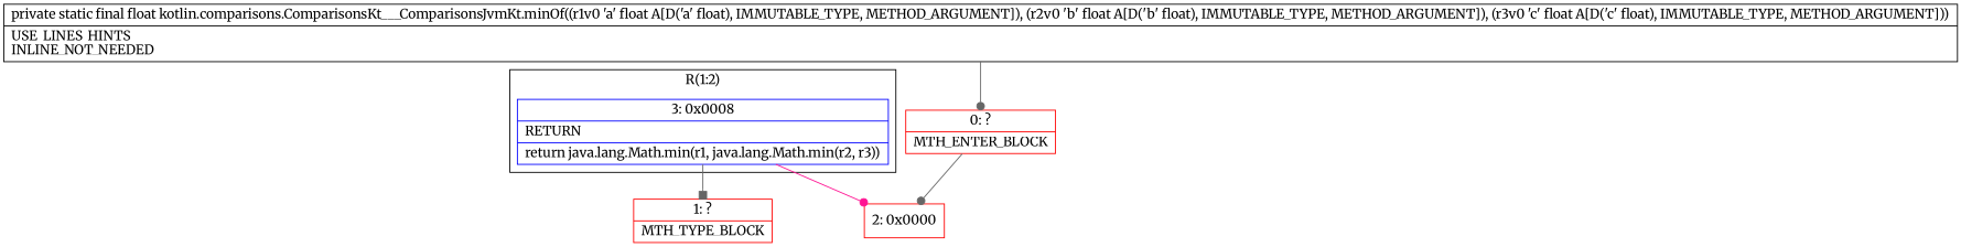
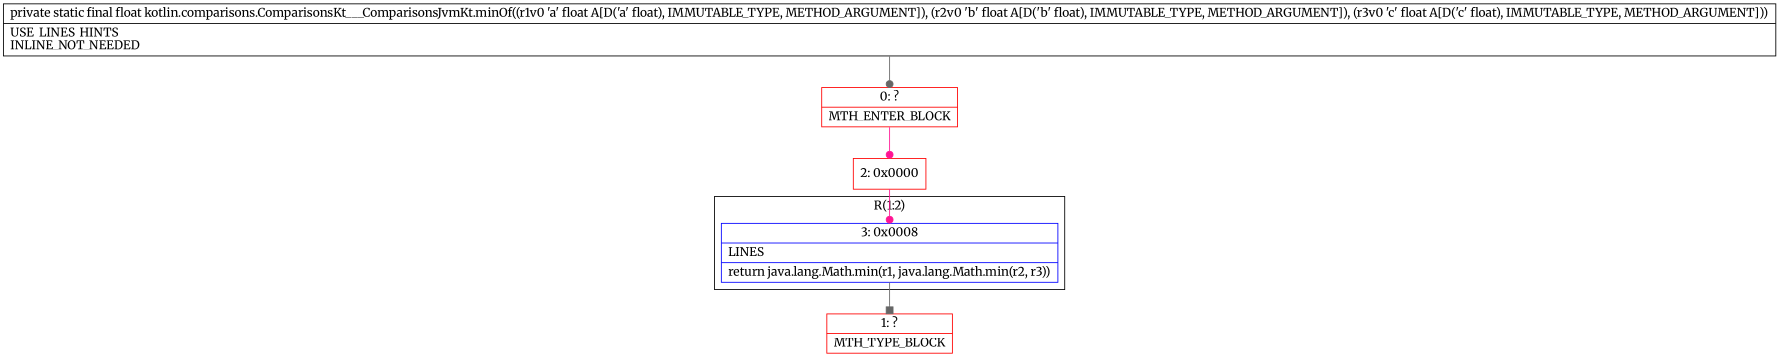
  digraph {
    fontname=Merriweather
    node [color=red fontname=Merriweather shape=record]
    edge [arrowhead=dot color=gray40 fontname=Merriweather]
-   n1 [color=blue label="{3\:\ 0x0008|RETURN\l|return java.lang.Math.min(r1, java.lang.Math.min(r2, r3))\l}"]
+   n1 [color=blue label="{3\:\ 0x0008|LINES\l|return java.lang.Math.min(r1, java.lang.Math.min(r2, r3))\l}"]
    n2 [label="{1\:\ ?|MTH_TYPE_BLOCK\l}"]
    n3 [label="{0\:\ ?|MTH_ENTER_BLOCK\l}"]
    n4 [label="{2\:\ 0x0000}"]
    n5 [label="{private static final float kotlin.comparisons.ComparisonsKt___ComparisonsJvmKt.minOf((r1v0 'a' float A[D('a' float), IMMUTABLE_TYPE, METHOD_ARGUMENT]), (r2v0 'b' float A[D('b' float), IMMUTABLE_TYPE, METHOD_ARGUMENT]), (r3v0 'c' float A[D('c' float), IMMUTABLE_TYPE, METHOD_ARGUMENT]))  | USE_LINES_HINTS\lINLINE_NOT_NEEDED\l}" color=""]
    subgraph cluster_1 {
      label="R(1:2)"
      n1
    }
    n1 -> n2 [arrowhead=box]
-   n3 -> n4
-   n1 -> n4 [color=deeppink]
+   n3 -> n4 [color=deeppink]
+   n4 -> n1 [color=deeppink]
    n5 -> n3
  }
